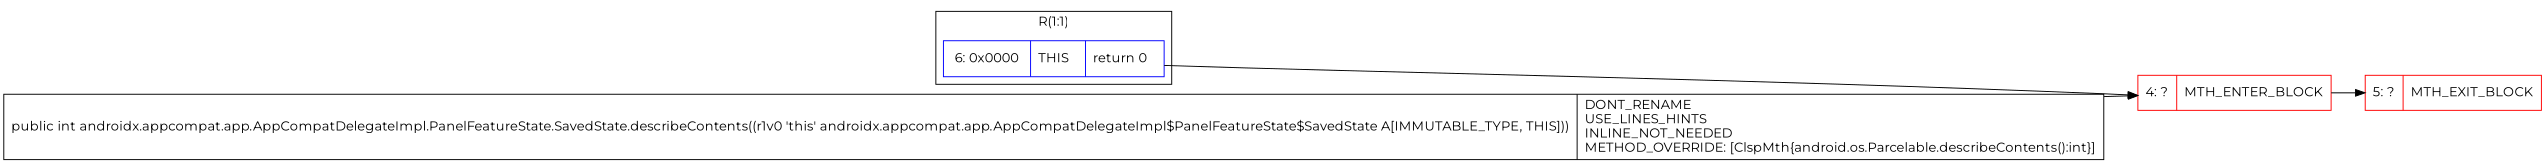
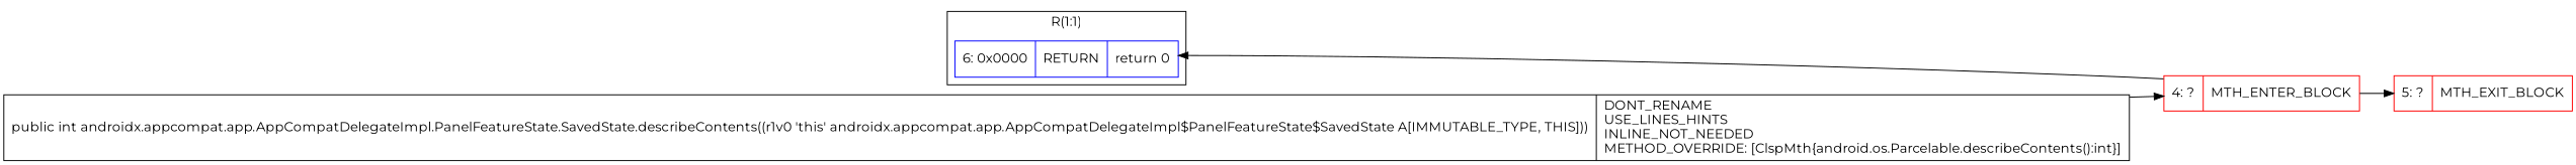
  digraph {
    fontname=Montserrat
    rankdir=LR
    node [color=red fontname=Montserrat shape=record]
    edge [fontname=Montserrat]
-   n1 [color=blue label="{6\:\ 0x0000|THIS\l|return 0\l}"]
+   n1 [color=blue label="{6\:\ 0x0000|RETURN\l|return 0\l}"]
    n2 [label="{5\:\ ?|MTH_EXIT_BLOCK\l}"]
    n3 [label="{4\:\ ?|MTH_ENTER_BLOCK\l}"]
    n4 [label="{public int androidx.appcompat.app.AppCompatDelegateImpl.PanelFeatureState.SavedState.describeContents((r1v0 'this' androidx.appcompat.app.AppCompatDelegateImpl$PanelFeatureState$SavedState A[IMMUTABLE_TYPE, THIS]))  | DONT_RENAME\lUSE_LINES_HINTS\lINLINE_NOT_NEEDED\lMETHOD_OVERRIDE: [ClspMth\{android.os.Parcelable.describeContents():int\}]\l}" color=""]
    subgraph cluster_1 {
      label="R(1:1)"
      n1
    }
-   n1 -> n3
+   n3 -> n1
    n3 -> n2
    n4 -> n3
  }
